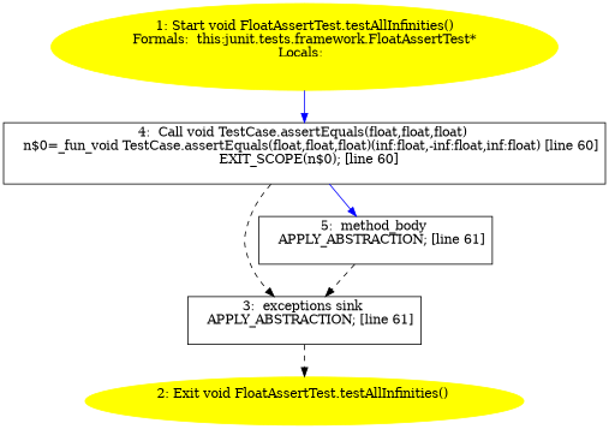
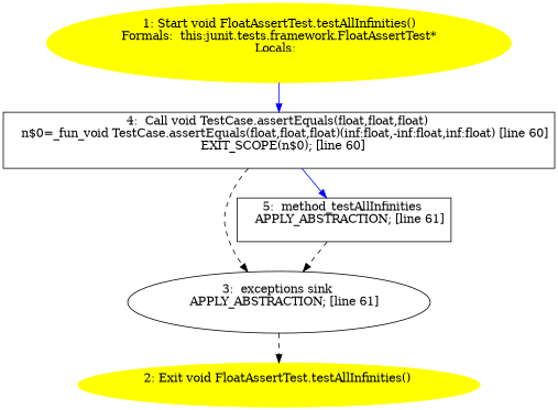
  digraph {
    node [shape=box]
    edge [color=black style=dashed]
    n1 [color=yellow label="1: Start void FloatAssertTest.testAllInfinities()\nFormals:  this:junit.tests.framework.FloatAssertTest*\nLocals:  \n  " style=filled shape=""]
    n2 [label="4:  Call void TestCase.assertEquals(float,float,float) \n   n$0=_fun_void TestCase.assertEquals(float,float,float)(inf:float,-inf:float,inf:float) [line 60]\n  EXIT_SCOPE(n$0); [line 60]\n "]
-   n3 [label="3:  exceptions sink \n   APPLY_ABSTRACTION; [line 61]\n "]
-   n4 [label="5:  method_body \n   APPLY_ABSTRACTION; [line 61]\n "]
+   n3 [label="3:  exceptions sink \n   APPLY_ABSTRACTION; [line 61]\n " shape=ellipse]
+   n4 [label="5:  method_testAllInfinities \n   APPLY_ABSTRACTION; [line 61]\n "]
    n5 [color=yellow label="2: Exit void FloatAssertTest.testAllInfinities() \n  " style=filled shape=""]
    n1 -> n2 [color=blue style=solid]
    n2 -> n3
    n2 -> n4 [color=blue style=solid]
    n3 -> n5
    n4 -> n3
  }
